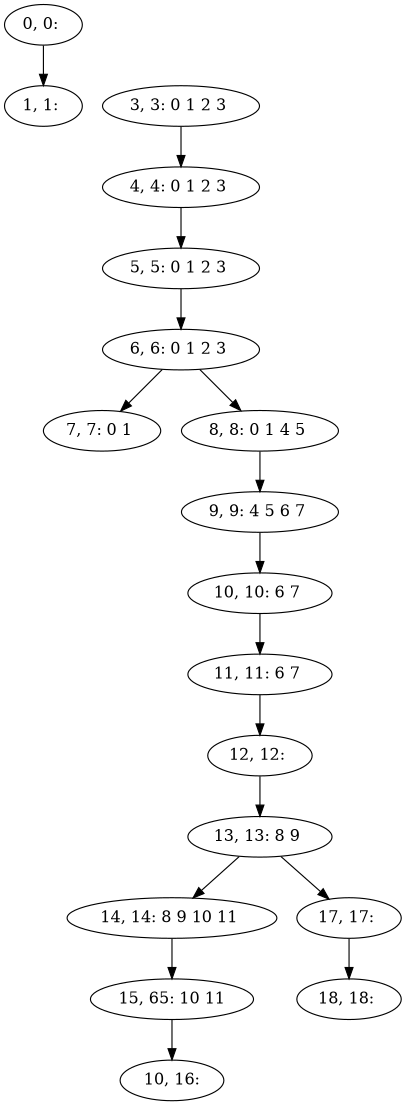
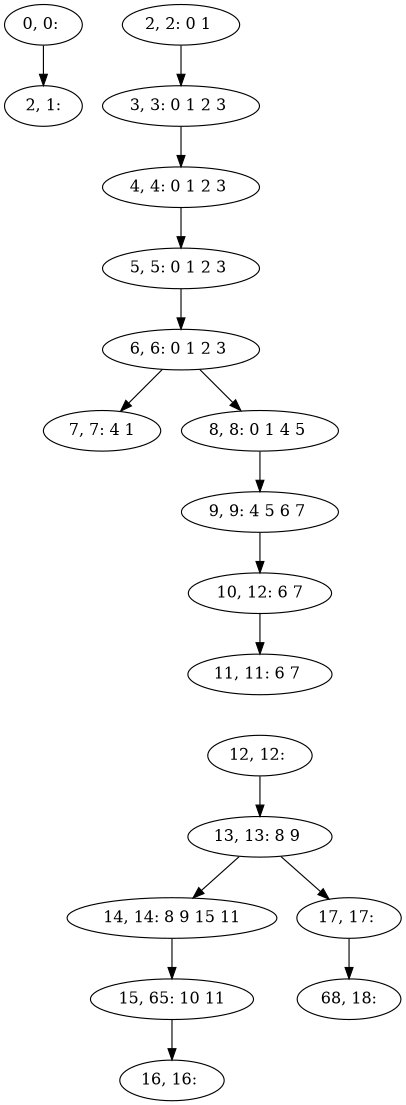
  digraph {
    n1 [label="0, 0: "]
-   n2 [label="1, 1: "]
+   n2 [label="2, 1:"]
+   n3 [label="2, 2: 0 1 "]
    n4 [label="3, 3: 0 1 2 3 "]
    n5 [label="4, 4: 0 1 2 3 "]
    n6 [label="5, 5: 0 1 2 3 "]
    n7 [label="6, 6: 0 1 2 3 "]
-   n8 [label="7, 7: 0 1 "]
+   n8 [label="7, 7: 4 1"]
    n9 [label="8, 8: 0 1 4 5 "]
    n10 [label="9, 9: 4 5 6 7 "]
-   n11 [label="10, 10: 6 7 "]
+   n11 [label="10, 12: 6 7"]
    n12 [label="11, 11: 6 7 "]
    n13 [label="12, 12: "]
    n14 [label="13, 13: 8 9 "]
-   n15 [label="14, 14: 8 9 10 11 "]
+   n15 [label="14, 14: 8 9 15 11"]
    n16 [label="17, 17: "]
    n17 [label="15, 65: 10 11"]
-   n18 [label="10, 16:"]
-   n19 [label="18, 18: "]
+   n18 [label="16, 16: "]
+   n19 [label="68, 18:"]
    n1 -> n2
+   n3 -> n4
    n4 -> n5
    n5 -> n6
    n6 -> n7
    n7 -> n8
    n7 -> n9
    n9 -> n10
    n10 -> n11
    n11 -> n12
-   n12 -> n13
    n13 -> n14
    n14 -> n15
    n14 -> n16
    n15 -> n17
    n16 -> n19
    n17 -> n18
  }
